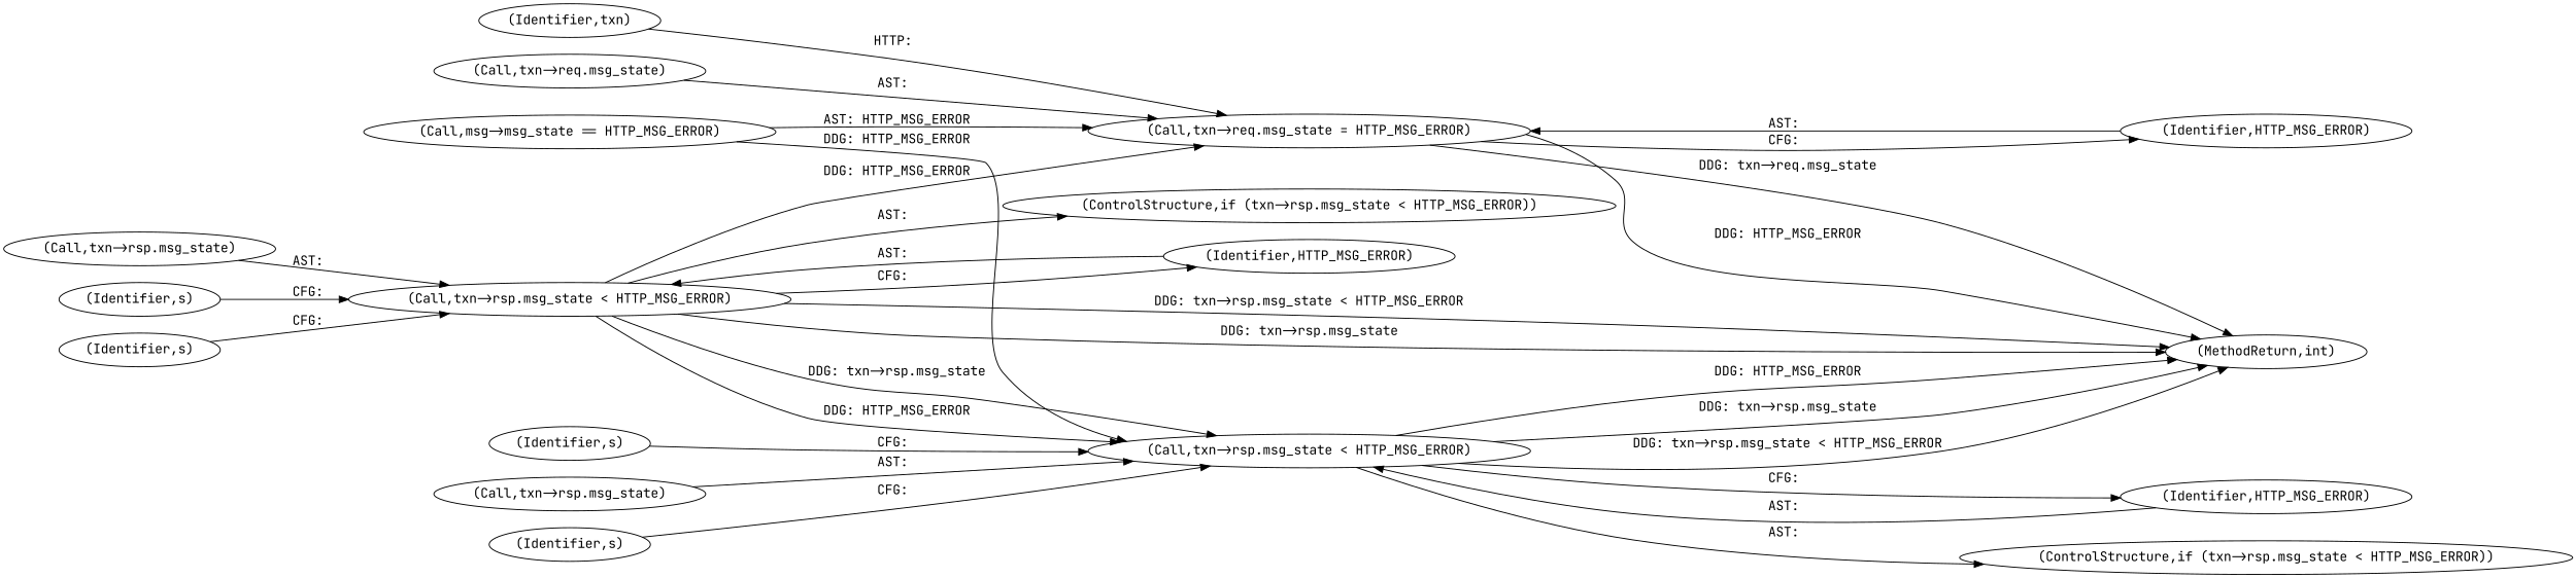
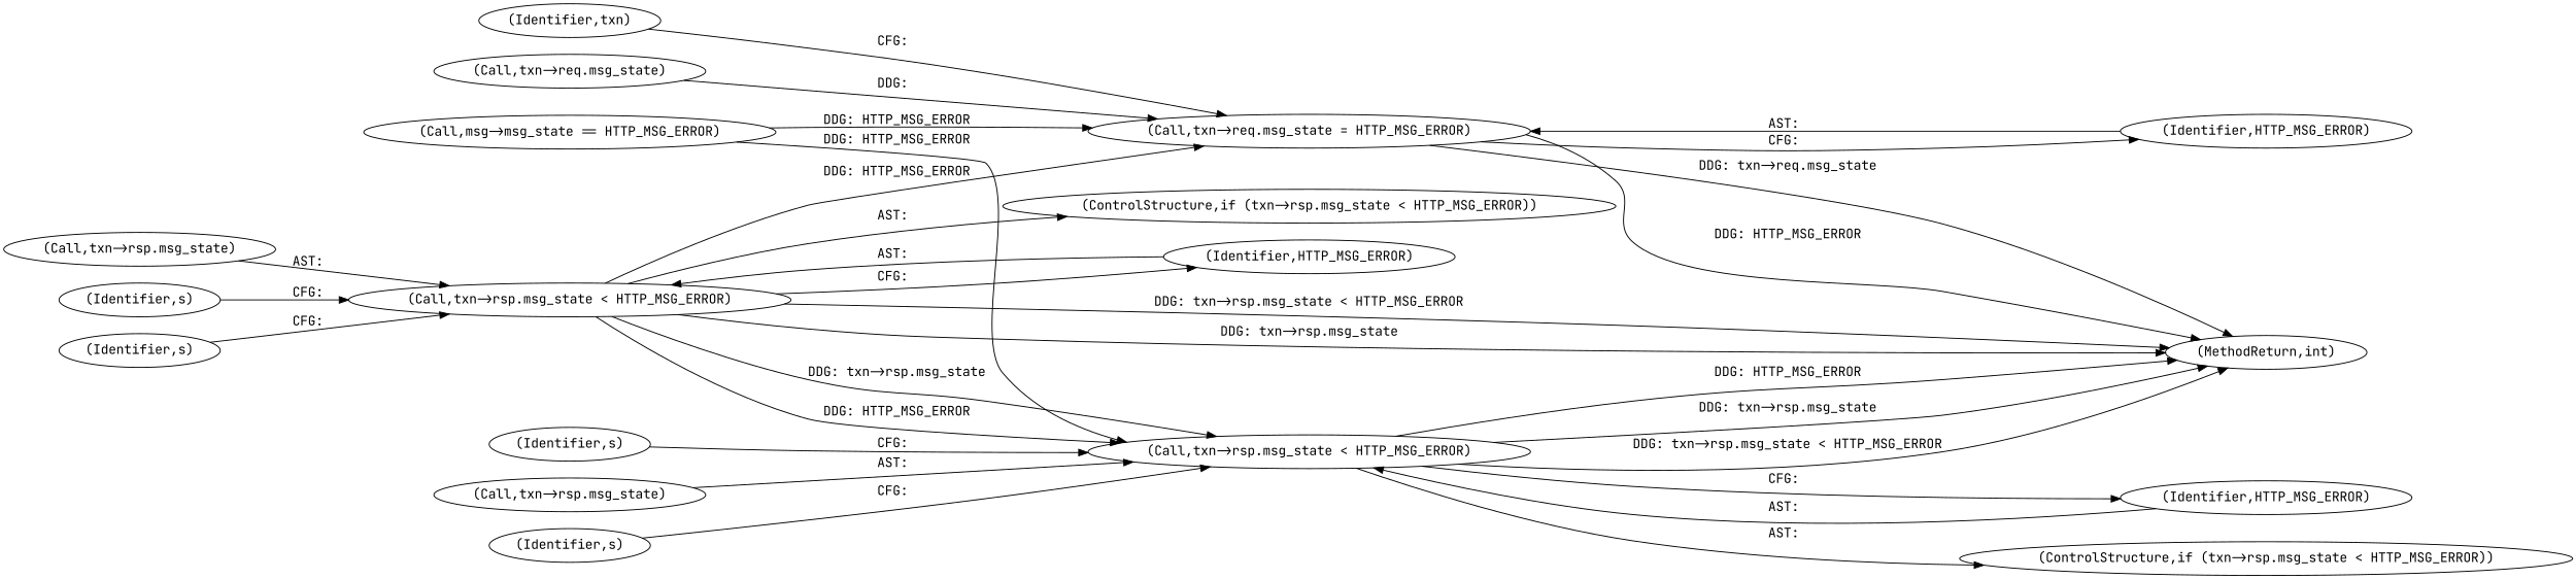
  digraph {
    fontname="JetBrains Mono"
    rankdir=LR
    node [fontname="JetBrains Mono"]
    edge [fontname="JetBrains Mono"]
    n1 [label="(Call,txn->rsp.msg_state < HTTP_MSG_ERROR)"]
    n2 [label="(Call,txn->req.msg_state = HTTP_MSG_ERROR)"]
    n3 [label="(Call,txn->rsp.msg_state < HTTP_MSG_ERROR)"]
    n4 [label="(MethodReturn,int)"]
    n5 [label="(ControlStructure,if (txn->rsp.msg_state < HTTP_MSG_ERROR))"]
    n6 [label="(Identifier,HTTP_MSG_ERROR)"]
    n7 [label="(Identifier,HTTP_MSG_ERROR)"]
    n8 [label="(Identifier,HTTP_MSG_ERROR)"]
    n9 [label="(ControlStructure,if (txn->rsp.msg_state < HTTP_MSG_ERROR))"]
    n10 [label="(Call,msg->msg_state == HTTP_MSG_ERROR)"]
    n11 [label="(Call,txn->rsp.msg_state)"]
    n12 [label="(Identifier,s)"]
    n13 [label="(Identifier,s)"]
    n14 [label="(Identifier,s)"]
    n15 [label="(Call,txn->rsp.msg_state)"]
    n16 [label="(Identifier,s)"]
    n17 [label="(Identifier,txn)"]
    n18 [label="(Call,txn->req.msg_state)"]
    n1 -> n2 [label="DDG: HTTP_MSG_ERROR"]
    n1 -> n3 [label="DDG: txn->rsp.msg_state"]
    n1 -> n3 [label="DDG: HTTP_MSG_ERROR"]
    n1 -> n4 [label="DDG: txn->rsp.msg_state"]
    n1 -> n4 [label="DDG: txn->rsp.msg_state < HTTP_MSG_ERROR"]
    n1 -> n5 [label="AST: "]
    n1 -> n6 [label="CFG: "]
    n2 -> n4 [label="DDG: txn->req.msg_state"]
    n2 -> n4 [label="DDG: HTTP_MSG_ERROR"]
    n2 -> n7 [label="CFG: "]
    n3 -> n4 [label="DDG: txn->rsp.msg_state"]
    n3 -> n4 [label="DDG: txn->rsp.msg_state < HTTP_MSG_ERROR"]
    n3 -> n4 [label="DDG: HTTP_MSG_ERROR"]
    n3 -> n8 [label="CFG: "]
    n3 -> n9 [label="AST: "]
    n6 -> n1 [label="AST: "]
    n7 -> n2 [label="AST: "]
    n8 -> n3 [label="AST: "]
-   n10 -> n2 [label="AST: HTTP_MSG_ERROR"]
+   n10 -> n2 [label="DDG: HTTP_MSG_ERROR"]
    n10 -> n3 [label="DDG: HTTP_MSG_ERROR"]
    n11 -> n1 [label="AST: "]
    n12 -> n3 [label="CFG: "]
    n13 -> n1 [label="CFG: "]
    n14 -> n1 [label="CFG: "]
    n15 -> n3 [label="AST: "]
    n16 -> n3 [label="CFG: "]
-   n17 -> n2 [label="HTTP: "]
-   n18 -> n2 [label="AST: "]
+   n17 -> n2 [label="CFG: "]
+   n18 -> n2 [label="DDG: "]
  }
